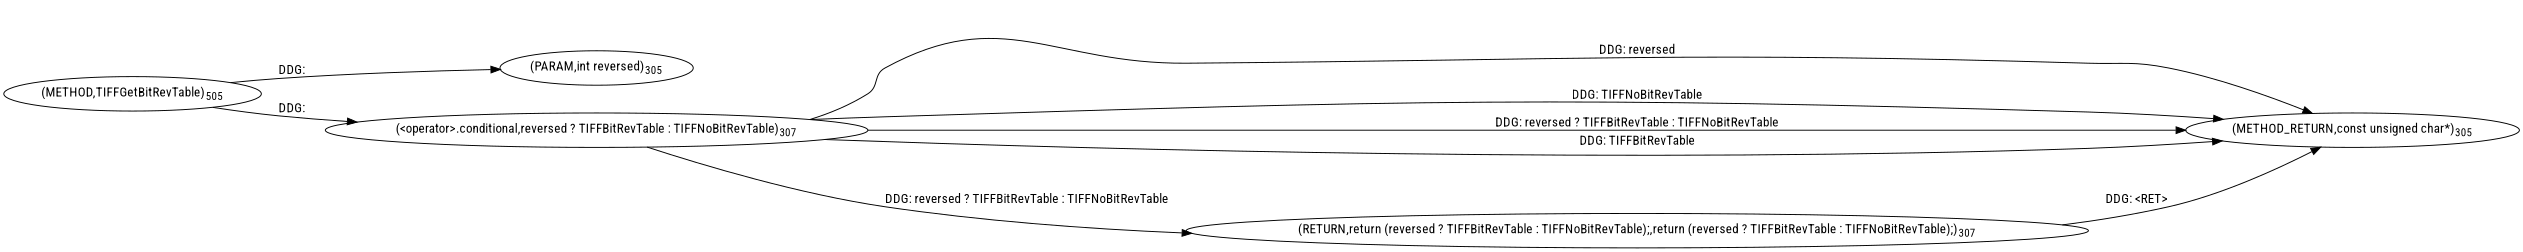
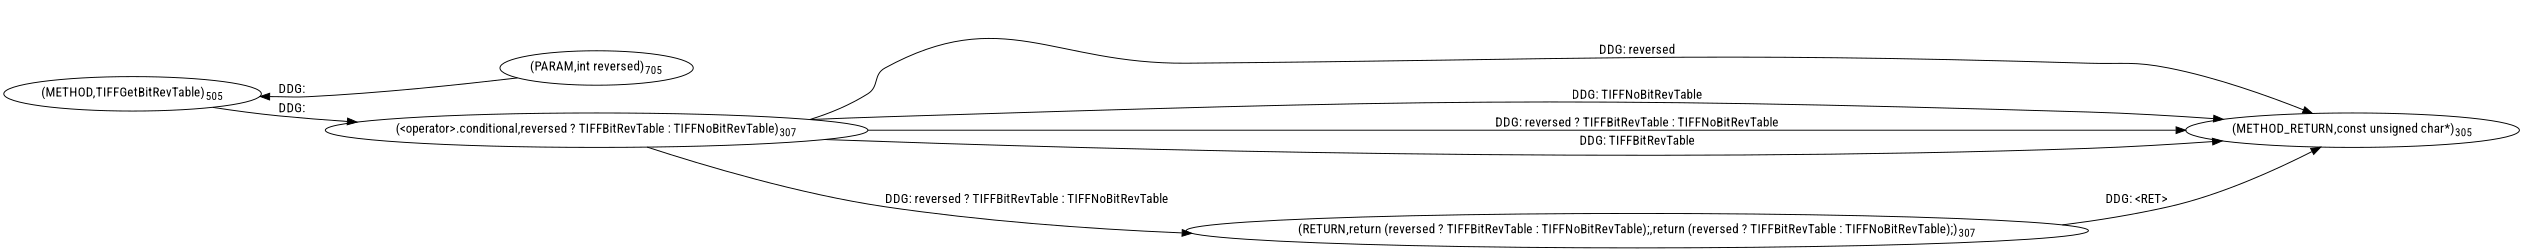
  digraph {
    fontname="Roboto Condensed"
    rankdir=LR
    node [fontname="Roboto Condensed"]
    edge [fontname="Roboto Condensed"]
    n1 [label=<(METHOD,TIFFGetBitRevTable)<SUB>505</SUB>>]
-   n2 [label=<(PARAM,int reversed)<SUB>305</SUB>>]
+   n2 [label=<(PARAM,int reversed)<SUB>705</SUB>>]
    n3 [label=<(&lt;operator&gt;.conditional,reversed ? TIFFBitRevTable : TIFFNoBitRevTable)<SUB>307</SUB>>]
    n4 [label=<(METHOD_RETURN,const unsigned char*)<SUB>305</SUB>>]
    n5 [label=<(RETURN,return (reversed ? TIFFBitRevTable : TIFFNoBitRevTable);,return (reversed ? TIFFBitRevTable : TIFFNoBitRevTable);)<SUB>307</SUB>>]
-   n1 -> n2 [label="DDG: "]
+   n2 -> n1 [label="DDG: "]
    n1 -> n3 [label="DDG: "]
    n3 -> n4 [label="DDG: reversed"]
    n3 -> n4 [label="DDG: TIFFNoBitRevTable"]
    n3 -> n4 [label="DDG: reversed ? TIFFBitRevTable : TIFFNoBitRevTable"]
    n3 -> n4 [label="DDG: TIFFBitRevTable"]
    n3 -> n5 [label="DDG: reversed ? TIFFBitRevTable : TIFFNoBitRevTable"]
    n5 -> n4 [label="DDG: &lt;RET&gt;"]
  }
